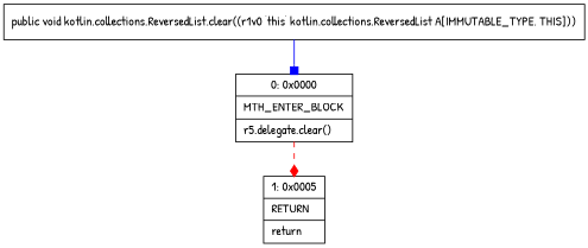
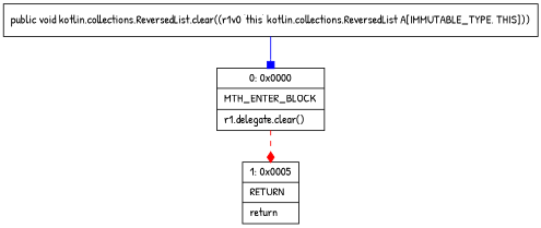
  digraph {
    fontname="Patrick Hand"
    node [shape=record fontname="Patrick Hand"]
    edge [fontname="Patrick Hand"]
-   n1 [label="{0\:\ 0x0000|MTH_ENTER_BLOCK\l|r5.delegate.clear()\l}"]
+   n1 [label="{0\:\ 0x0000|MTH_ENTER_BLOCK\l|r1.delegate.clear()\l}"]
    n2 [label="{1\:\ 0x0005|RETURN\l|return\l}"]
    n3 [label="{public void kotlin.collections.ReversedList.clear((r1v0 'this' kotlin.collections.ReversedList A[IMMUTABLE_TYPE, THIS])) }"]
    n1 -> n2 [color=red style=dashed arrowhead=diamond]
    n3 -> n1 [color=blue style=solid arrowhead=box]
  }
